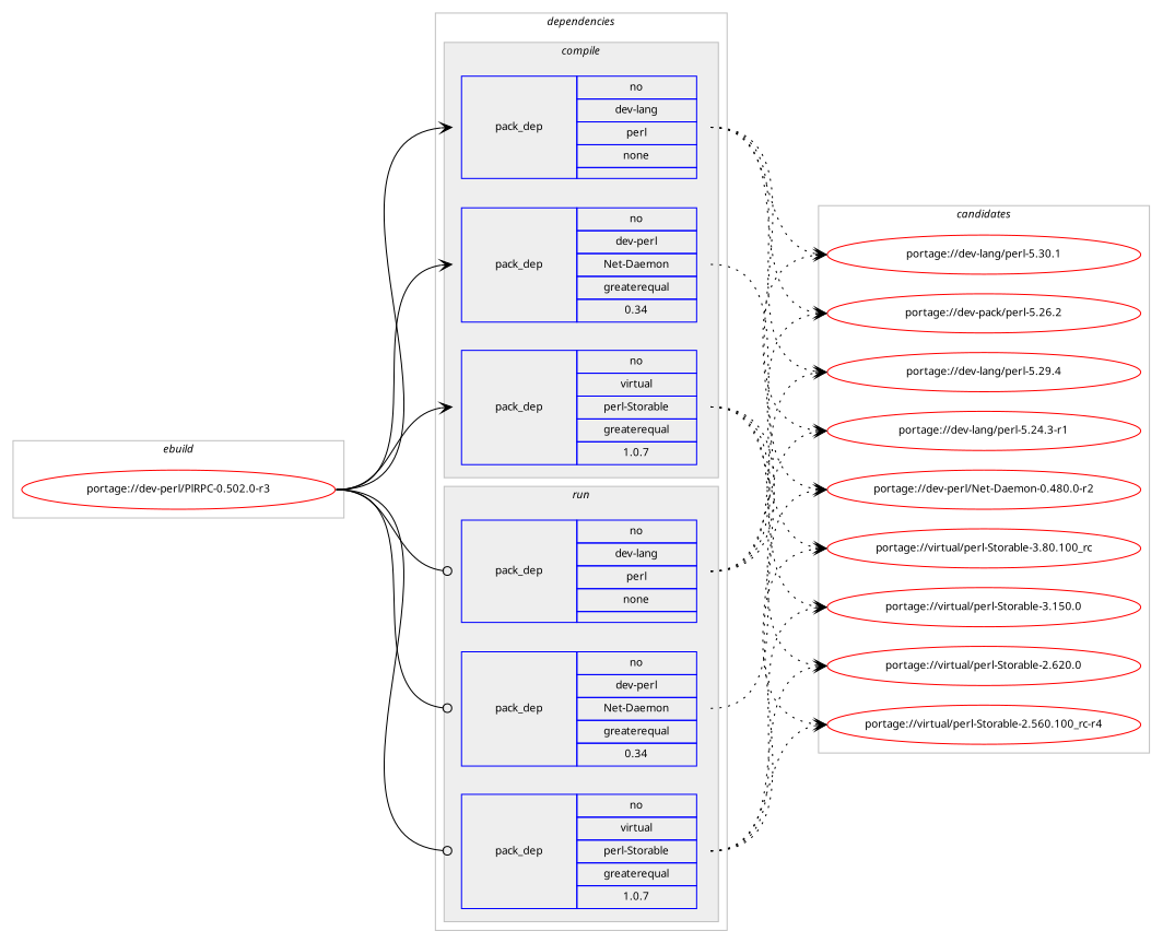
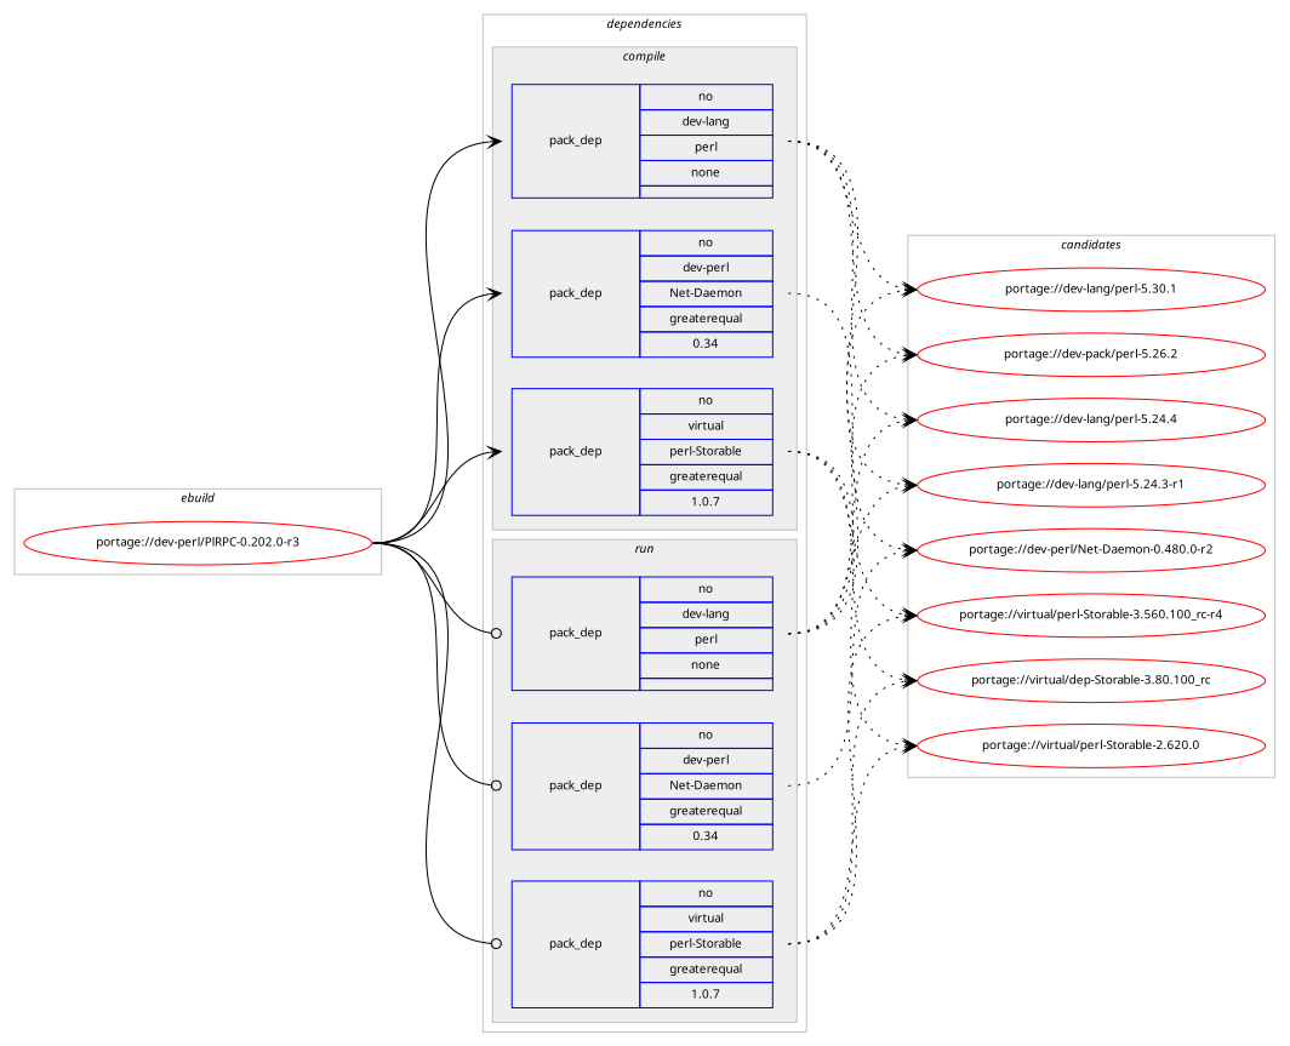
  digraph {
    compound=true
    concentrate=true
    fontname="Noto Sans"
    fontsize=10
    newrank=true
    rankdir=LR
    ranksep=1.5
    node [color=red fontname="Noto Sans" fontsize=10]
    edge [arrowhead=vee fontname="Noto Sans" headport=w style=dotted tailport=e weight=100]
-   n1 [label="portage://dev-perl/PlRPC-0.502.0-r3" width=4]
+   n1 [label="portage://dev-perl/PlRPC-0.202.0-r3" width=4]
    n2 [color=blue label=<<TABLE BORDER="0" CELLBORDER="1" CELLSPACING="0" CELLPADDING="4" WIDTH="220"><TR><TD ROWSPAN="6" CELLPADDING="30">pack_dep</TD></TR><TR><TD WIDTH="110">no</TD></TR><TR><TD>dev-lang</TD></TR><TR><TD>perl</TD></TR><TR><TD>none</TD></TR><TR><TD></TD></TR></TABLE>> shape=none]
    n3 [color=blue label=<<TABLE BORDER="0" CELLBORDER="1" CELLSPACING="0" CELLPADDING="4" WIDTH="220"><TR><TD ROWSPAN="6" CELLPADDING="30">pack_dep</TD></TR><TR><TD WIDTH="110">no</TD></TR><TR><TD>dev-perl</TD></TR><TR><TD>Net-Daemon</TD></TR><TR><TD>greaterequal</TD></TR><TR><TD>0.34</TD></TR></TABLE>> shape=none]
    n4 [color=blue label=<<TABLE BORDER="0" CELLBORDER="1" CELLSPACING="0" CELLPADDING="4" WIDTH="220"><TR><TD ROWSPAN="6" CELLPADDING="30">pack_dep</TD></TR><TR><TD WIDTH="110">no</TD></TR><TR><TD>virtual</TD></TR><TR><TD>perl-Storable</TD></TR><TR><TD>greaterequal</TD></TR><TR><TD>1.0.7</TD></TR></TABLE>> shape=none]
    n5 [color=blue label=<<TABLE BORDER="0" CELLBORDER="1" CELLSPACING="0" CELLPADDING="4" WIDTH="220"><TR><TD ROWSPAN="6" CELLPADDING="30">pack_dep</TD></TR><TR><TD WIDTH="110">no</TD></TR><TR><TD>dev-lang</TD></TR><TR><TD>perl</TD></TR><TR><TD>none</TD></TR><TR><TD></TD></TR></TABLE>> shape=none]
    n6 [color=blue label=<<TABLE BORDER="0" CELLBORDER="1" CELLSPACING="0" CELLPADDING="4" WIDTH="220"><TR><TD ROWSPAN="6" CELLPADDING="30">pack_dep</TD></TR><TR><TD WIDTH="110">no</TD></TR><TR><TD>dev-perl</TD></TR><TR><TD>Net-Daemon</TD></TR><TR><TD>greaterequal</TD></TR><TR><TD>0.34</TD></TR></TABLE>> shape=none]
    n7 [color=blue label=<<TABLE BORDER="0" CELLBORDER="1" CELLSPACING="0" CELLPADDING="4" WIDTH="220"><TR><TD ROWSPAN="6" CELLPADDING="30">pack_dep</TD></TR><TR><TD WIDTH="110">no</TD></TR><TR><TD>virtual</TD></TR><TR><TD>perl-Storable</TD></TR><TR><TD>greaterequal</TD></TR><TR><TD>1.0.7</TD></TR></TABLE>> shape=none]
    n8 [label="portage://dev-lang/perl-5.30.1" width=4]
    n9 [label="portage://dev-pack/perl-5.26.2" width=4]
-   n10 [label="portage://dev-lang/perl-5.29.4" width=4]
+   n10 [label="portage://dev-lang/perl-5.24.4" width=4]
    n11 [label="portage://dev-lang/perl-5.24.3-r1" width=4]
    n12 [label="portage://dev-perl/Net-Daemon-0.480.0-r2" width=4]
-   n13 [label="portage://virtual/perl-Storable-3.80.100_rc" width=4]
-   n14 [label="portage://virtual/perl-Storable-3.150.0" width=4]
+   n13 [label="portage://virtual/dep-Storable-3.80.100_rc" width=4]
    n15 [label="portage://virtual/perl-Storable-2.620.0" width=4]
-   n16 [label="portage://virtual/perl-Storable-2.560.100_rc-r4" width=4]
+   n16 [label="portage://virtual/perl-Storable-3.560.100_rc-r4" width=4]
    subgraph cluster_1 {
      color=gray
      label=<<i>ebuild</i>>
      n1
    }
    subgraph cluster_2 {
      color=gray
      label=<<i>dependencies</i>>
      subgraph cluster_3 {
        color=gray
        fillcolor="#eeeeee"
        label=<<i>compile</i>>
        style=filled
        subgraph sub_4 {
          color=gray
          fillcolor="#eeeeee"
          label=<<i>compile</i>>
          style=filled
          n2
        }
        subgraph sub_5 {
          color=gray
          fillcolor="#eeeeee"
          label=<<i>compile</i>>
          style=filled
          n3
        }
        subgraph sub_6 {
          color=gray
          fillcolor="#eeeeee"
          label=<<i>compile</i>>
          style=filled
          n4
        }
      }
      subgraph cluster_7 {
        color=gray
        fillcolor="#eeeeee"
        label=<<i>compile and run</i>>
        style=filled
      }
      subgraph cluster_8 {
        color=gray
        fillcolor="#eeeeee"
        label=<<i>run</i>>
        style=filled
        subgraph sub_9 {
          color=gray
          fillcolor="#eeeeee"
          label=<<i>run</i>>
          style=filled
          n5
        }
        subgraph sub_10 {
          color=gray
          fillcolor="#eeeeee"
          label=<<i>run</i>>
          style=filled
          n6
        }
        subgraph sub_11 {
          color=gray
          fillcolor="#eeeeee"
          label=<<i>run</i>>
          style=filled
          n7
        }
      }
    }
    subgraph cluster_12 {
      color=gray
      label=<<i>candidates</i>>
      rank=same
      subgraph sub_13 {
        color=black
        label=<<i>candidates</i>>
        nodesep=1
        rank=same
        n8
        n9
        n10
        n11
      }
      subgraph sub_14 {
        color=black
        label=<<i>candidates</i>>
        nodesep=1
        rank=same
        n12
      }
      subgraph sub_15 {
        color=black
        label=<<i>candidates</i>>
        nodesep=1
        rank=same
        n13
-       n14
        n15
        n16
      }
      subgraph sub_16 {
        color=black
        label=<<i>candidates</i>>
        nodesep=1
        rank=same
        n8
        n9
        n10
        n11
      }
      subgraph sub_17 {
        color=black
        label=<<i>candidates</i>>
        nodesep=1
        rank=same
        n12
      }
      subgraph sub_18 {
        color=black
        label=<<i>candidates</i>>
        nodesep=1
        rank=same
        n13
-       n14
        n15
        n16
      }
    }
    n1 -> n2 [style=solid weight=20]
    n1 -> n3 [style=solid weight=20]
    n1 -> n4 [style=solid weight=20]
    n1 -> n5 [arrowhead=odot style=solid weight=20]
    n1 -> n6 [arrowhead=odot style=solid weight=20]
    n1 -> n7 [arrowhead=odot style=solid weight=20]
    n2 -> n8
    n2 -> n9
    n2 -> n10
    n2 -> n11
    n3 -> n12
    n4 -> n13
-   n4 -> n14
    n4 -> n15
    n4 -> n16
    n5 -> n8
    n5 -> n9
    n5 -> n10
    n5 -> n11
    n6 -> n12
    n7 -> n13
-   n7 -> n14
    n7 -> n15
    n7 -> n16
  }
